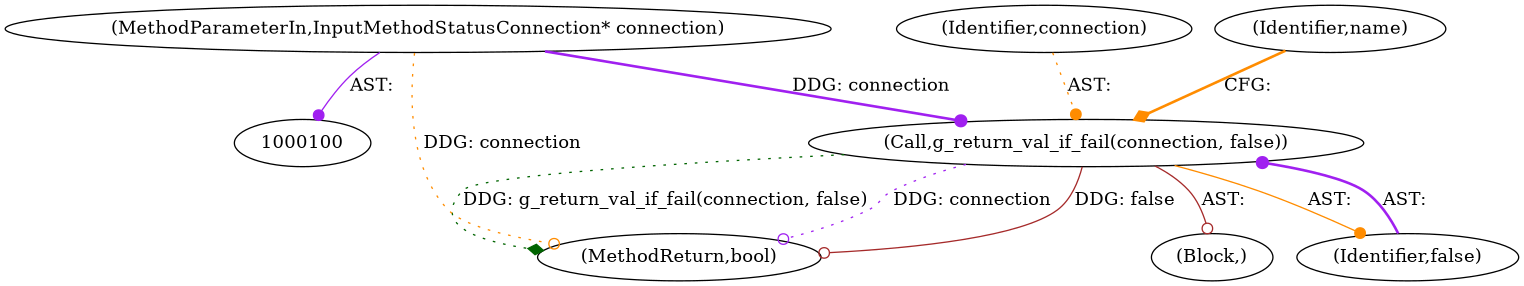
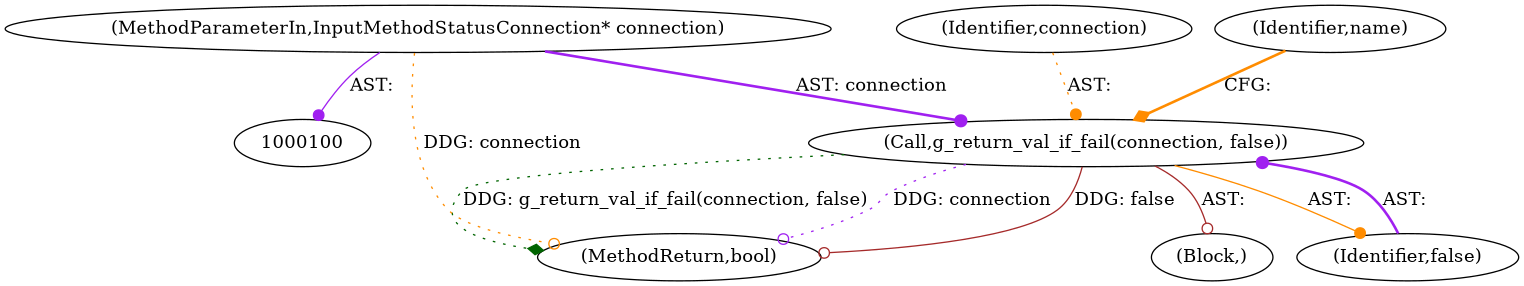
  digraph {
    edge [arrowhead=dot color=purple style=solid]
    n1 [label="(Call,g_return_val_if_fail(connection, false))"]
    n2 [label="(MethodReturn,bool)"]
    n3 [label="(Block,)"]
    n4 [label="(Identifier,false)"]
    n5 [label="(MethodParameterIn,InputMethodStatusConnection* connection)"]
    1000100
    n7 [label="(Identifier,connection)"]
    n8 [label="(Identifier,name)"]
    n1 -> n2 [arrowhead=odot color=brown label="DDG: false"]
    n1 -> n2 [arrowhead=diamond color=darkgreen label="DDG: g_return_val_if_fail(connection, false)" style=dotted]
    n1 -> n2 [arrowhead=odot label="DDG: connection" style=dotted]
    n1 -> n3 [arrowhead=odot color=brown label="AST: "]
    n1 -> n4 [color=darkorange label="AST: "]
    n4 -> n1 [label="AST: " style=bold]
-   n5 -> n1 [label="DDG: connection" style=bold]
+   n5 -> n1 [label="AST: connection" style=bold]
    n5 -> n2 [arrowhead=odot color=darkorange label="DDG: connection" style=dotted]
    n5 -> 1000100 [label="AST: "]
    n7 -> n1 [color=darkorange label="AST: " style=dotted]
    n8 -> n1 [arrowhead=diamond color=darkorange label="CFG: " style=bold]
  }
